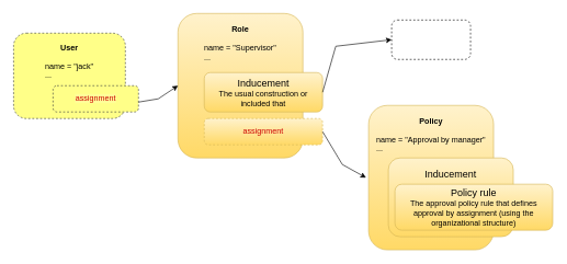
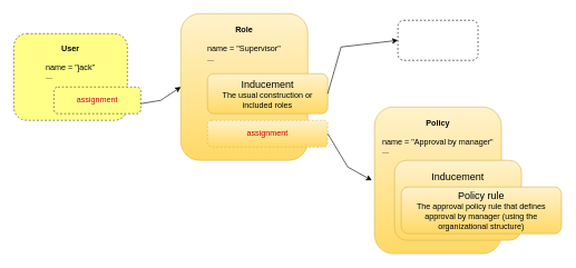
  <mxCell id="0" />
  <mxCell id="1" parent="0" />
  <mxCell id="2" value="&lt;b&gt;User&lt;/b&gt;&lt;div&gt;&lt;br&gt;&lt;/div&gt;&lt;div style=&quot;text-align: left;&quot;&gt;name = &quot;jack&quot;&lt;/div&gt;&lt;div style=&quot;text-align: left;&quot;&gt;...&lt;/div&gt;&lt;div style=&quot;text-align: left;&quot;&gt;&lt;br&gt;&lt;/div&gt;&lt;div style=&quot;text-align: left;&quot;&gt;&lt;br&gt;&lt;/div&gt;&lt;div style=&quot;text-align: left;&quot;&gt;&lt;br&gt;&lt;/div&gt;" style="rounded=1;whiteSpace=wrap;html=1;dashed=1;fillColor=#ffff88;strokeColor=#36393d;" parent="1" vertex="1"><mxGeometry x="20" y="50" width="170" height="130" as="geometry" /></mxCell>
  <mxCell id="3" value="&lt;font style=&quot;color: rgb(204, 0, 0); background-color: rgb(255, 255, 153);&quot;&gt;assignment&lt;/font&gt;" style="rounded=1;whiteSpace=wrap;html=1;dashed=1;strokeColor=#36393d;fillColor=#ffff88;" parent="1" vertex="1"><mxGeometry x="80" y="130" width="130" height="40" as="geometry" /></mxCell>
  <mxCell id="4" value="&lt;div&gt;&lt;b&gt;&lt;br&gt;&lt;/b&gt;&lt;/div&gt;&lt;b&gt;&lt;div&gt;&lt;b&gt;&lt;br&gt;&lt;/b&gt;&lt;/div&gt;Role&lt;/b&gt;&lt;div&gt;&lt;br&gt;&lt;/div&gt;&lt;div style=&quot;text-align: left;&quot;&gt;name = &quot;Supervisor&quot;&lt;/div&gt;&lt;div style=&quot;text-align: left;&quot;&gt;...&lt;/div&gt;&lt;div style=&quot;text-align: left;&quot;&gt;&lt;br&gt;&lt;/div&gt;&lt;div style=&quot;text-align: left;&quot;&gt;&lt;br&gt;&lt;/div&gt;&lt;div style=&quot;text-align: left;&quot;&gt;&lt;br&gt;&lt;/div&gt;&lt;div style=&quot;text-align: left;&quot;&gt;&lt;br&gt;&lt;/div&gt;&lt;div style=&quot;text-align: left;&quot;&gt;&lt;br&gt;&lt;/div&gt;&lt;div style=&quot;text-align: left;&quot;&gt;&lt;br&gt;&lt;/div&gt;&lt;div style=&quot;text-align: left;&quot;&gt;&lt;br&gt;&lt;/div&gt;&lt;div style=&quot;text-align: left;&quot;&gt;&lt;br&gt;&lt;/div&gt;&lt;div style=&quot;text-align: left;&quot;&gt;&lt;br&gt;&lt;/div&gt;&lt;div style=&quot;text-align: left;&quot;&gt;&lt;br&gt;&lt;/div&gt;&lt;div style=&quot;text-align: left;&quot;&gt;&lt;br&gt;&lt;/div&gt;" style="rounded=1;whiteSpace=wrap;html=1;fillColor=#fff2cc;strokeColor=#d6b656;gradientColor=#ffd966;" parent="1" vertex="1"><mxGeometry x="270" y="20" width="190" height="220" as="geometry" /></mxCell>
- <mxCell id="5" value="&lt;font style=&quot;font-size: 15px;&quot;&gt;Inducement&lt;/font&gt;&lt;div&gt;The usual construction or included that&lt;/div&gt;" style="rounded=1;whiteSpace=wrap;html=1;fillColor=#fff2cc;gradientColor=#ffd966;strokeColor=#d6b656;" vertex="1" parent="1"><mxGeometry x="310" y="110" width="180" height="60" as="geometry" /></mxCell>
+ <mxCell id="5" value="&lt;font style=&quot;font-size: 15px;&quot;&gt;Inducement&lt;/font&gt;&lt;div&gt;The usual construction or included roles&lt;/div&gt;" style="rounded=1;whiteSpace=wrap;html=1;fillColor=#fff2cc;gradientColor=#ffd966;strokeColor=#d6b656;" vertex="1" parent="1"><mxGeometry x="310" y="110" width="180" height="60" as="geometry" /></mxCell>
  <mxCell id="6" value="&lt;font style=&quot;color: rgb(204, 0, 0);&quot;&gt;assignment&lt;/font&gt;" style="rounded=1;whiteSpace=wrap;html=1;dashed=1;strokeColor=#d6b656;fillColor=#fff2cc;gradientColor=#ffd966;" vertex="1" parent="1"><mxGeometry x="310" y="180" width="180" height="40" as="geometry" /></mxCell>
  <mxCell id="7" value="" style="rounded=1;whiteSpace=wrap;html=1;dashed=1;" vertex="1" parent="1"><mxGeometry x="595" y="30" width="120" height="60" as="geometry" /></mxCell>
  <mxCell id="8" value="&lt;div&gt;&lt;b&gt;&lt;br&gt;&lt;/b&gt;&lt;/div&gt;&lt;b&gt;&lt;div&gt;&lt;b&gt;&lt;br&gt;&lt;/b&gt;&lt;/div&gt;Policy&lt;/b&gt;&lt;div&gt;&lt;br&gt;&lt;/div&gt;&lt;div style=&quot;text-align: left;&quot;&gt;name = &quot;Approval by manager&quot;&lt;/div&gt;&lt;div style=&quot;text-align: left;&quot;&gt;...&lt;/div&gt;&lt;div style=&quot;text-align: left;&quot;&gt;&lt;br&gt;&lt;/div&gt;&lt;div style=&quot;text-align: left;&quot;&gt;&lt;br&gt;&lt;/div&gt;&lt;div style=&quot;text-align: left;&quot;&gt;&lt;br&gt;&lt;/div&gt;&lt;div style=&quot;text-align: left;&quot;&gt;&lt;br&gt;&lt;/div&gt;&lt;div style=&quot;text-align: left;&quot;&gt;&lt;br&gt;&lt;/div&gt;&lt;div style=&quot;text-align: left;&quot;&gt;&lt;br&gt;&lt;/div&gt;&lt;div style=&quot;text-align: left;&quot;&gt;&lt;br&gt;&lt;/div&gt;&lt;div style=&quot;text-align: left;&quot;&gt;&lt;br&gt;&lt;/div&gt;&lt;div style=&quot;text-align: left;&quot;&gt;&lt;br&gt;&lt;/div&gt;&lt;div style=&quot;text-align: left;&quot;&gt;&lt;br&gt;&lt;/div&gt;&lt;div style=&quot;text-align: left;&quot;&gt;&lt;br&gt;&lt;/div&gt;" style="rounded=1;whiteSpace=wrap;html=1;fillColor=#fff2cc;strokeColor=#d6b656;gradientColor=#ffd966;" vertex="1" parent="1"><mxGeometry x="560" y="160" width="190" height="220" as="geometry" /></mxCell>
  <mxCell id="9" value="&lt;font style=&quot;font-size: 15px;&quot;&gt;Inducement&lt;/font&gt;&lt;div&gt;&lt;br&gt;&lt;/div&gt;&lt;div&gt;&lt;br&gt;&lt;/div&gt;&lt;div&gt;&lt;br&gt;&lt;/div&gt;&lt;div&gt;&lt;br&gt;&lt;/div&gt;&lt;div&gt;&lt;br&gt;&lt;/div&gt;" style="rounded=1;whiteSpace=wrap;html=1;fillColor=#fff2cc;gradientColor=#ffd966;strokeColor=#d6b656;" vertex="1" parent="1"><mxGeometry x="590" y="240" width="190" height="120" as="geometry" /></mxCell>
- <mxCell id="10" value="&lt;font style=&quot;font-size: 15px;&quot;&gt;Policy rule&lt;/font&gt;&lt;div&gt;The approval policy rule that defines approval by assignment (using the organizational structure)&lt;/div&gt;" style="rounded=1;whiteSpace=wrap;html=1;fillColor=#fff2cc;gradientColor=#ffd966;strokeColor=#d6b656;" vertex="1" parent="1"><mxGeometry x="600" y="280" width="240" height="70" as="geometry" /></mxCell>
+ <mxCell id="10" value="&lt;font style=&quot;font-size: 15px;&quot;&gt;Policy rule&lt;/font&gt;&lt;div&gt;The approval policy rule that defines approval by manager (using the organizational structure)&lt;/div&gt;" style="rounded=1;whiteSpace=wrap;html=1;fillColor=#fff2cc;gradientColor=#ffd966;strokeColor=#d6b656;" vertex="1" parent="1"><mxGeometry x="600" y="280" width="240" height="70" as="geometry" /></mxCell>
  <mxCell id="11" value="" style="endArrow=classic;html=1;rounded=0;entryX=0;entryY=0.5;entryDx=0;entryDy=0;" edge="1" parent="1" target="4"><mxGeometry width="50" height="50" relative="1" as="geometry"><mxPoint x="210" y="155" as="sourcePoint" /><mxPoint x="260" y="105" as="targetPoint" /><Array as="points"><mxPoint x="240" y="150" /></Array></mxGeometry></mxCell>
  <mxCell id="12" value="" style="endArrow=classic;html=1;rounded=0;entryX=0;entryY=0.5;entryDx=0;entryDy=0;" edge="1" parent="1" target="7"><mxGeometry width="50" height="50" relative="1" as="geometry"><mxPoint x="490" y="140" as="sourcePoint" /><mxPoint x="540" y="90" as="targetPoint" /><Array as="points"><mxPoint x="510" y="70" /></Array></mxGeometry></mxCell>
  <mxCell id="13" value="" style="endArrow=classic;html=1;rounded=0;" edge="1" parent="1"><mxGeometry width="50" height="50" relative="1" as="geometry"><mxPoint x="490" y="200" as="sourcePoint" /><mxPoint x="556" y="270" as="targetPoint" /><Array as="points"><mxPoint x="520" y="250" /></Array></mxGeometry></mxCell>
